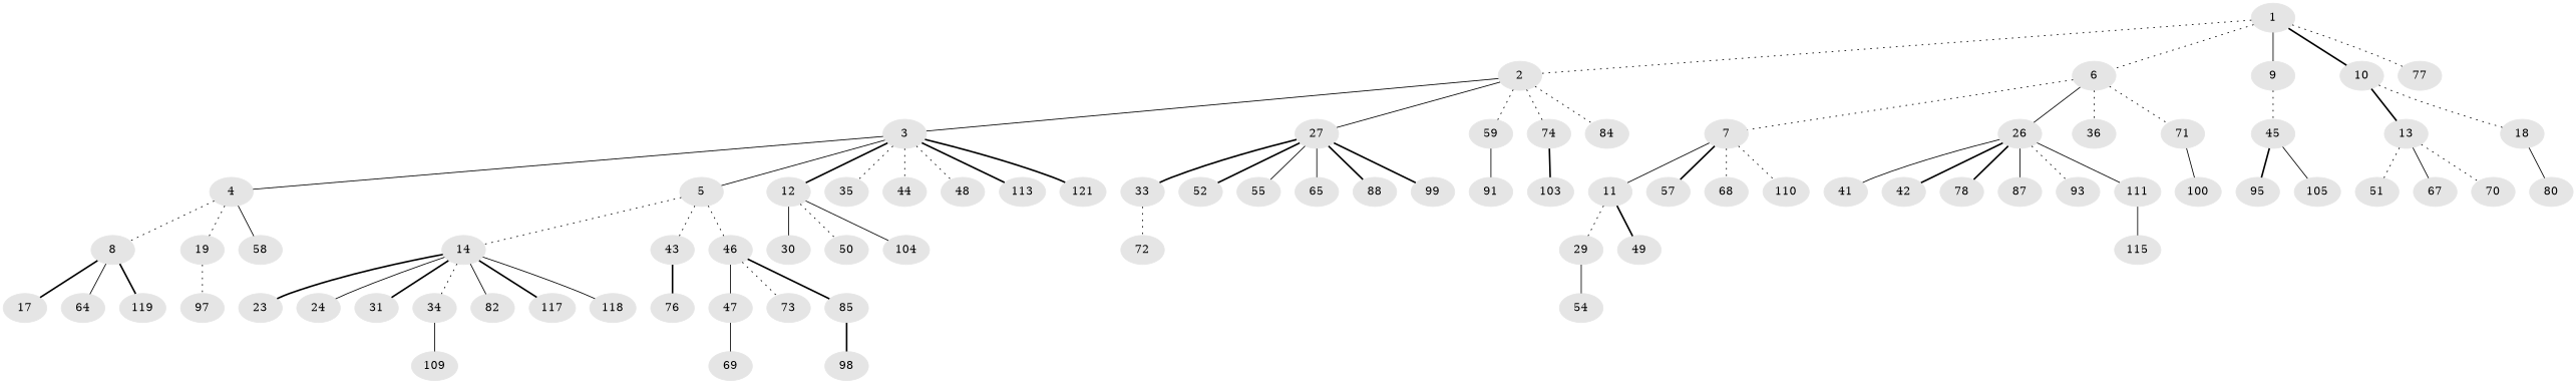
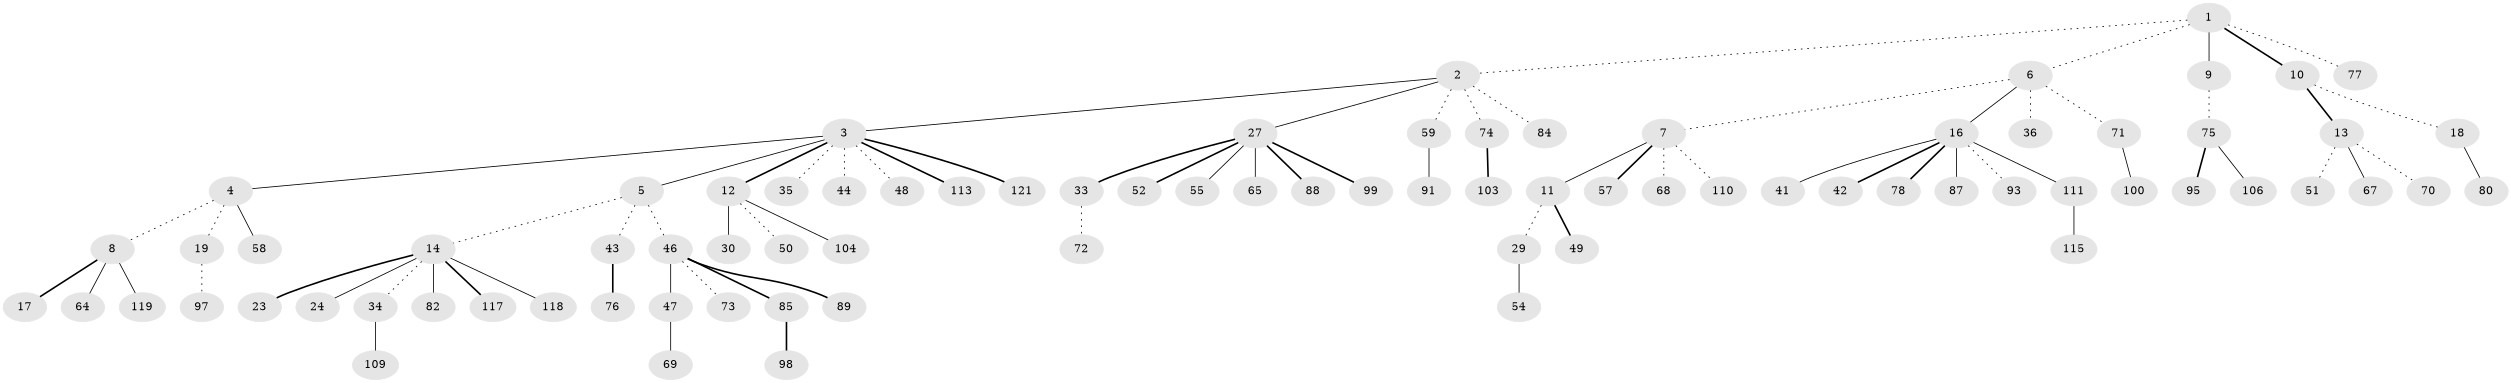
  graph {
    node [color=gray90 style=filled]
    edge [style=solid]
    2 [super="+32"]
    3 [super="+37"]
    27 [super="+102"]
    59 [super="+79"]
    74
    n6 [label=84]
    1
    6 [super="+20"]
    9 [super="+86"]
    10 [super="+94"]
    77 [super="+107"]
    7 [super="+21"]
-   16 [super="+40" label=26]
+   16 [super="+40"]
    36
    71
-   45 [super="+66"]
+   45 [super="+66" label=75]
    13 [super="+56"]
    18
    4 [super="+39"]
    5 [super="+15"]
    12 [super="+22"]
    35 [super="+60"]
    44 [super="+84"]
    48
    113
    121
    33 [super="+62"]
    52
    55
    65
    88
    99
    91
    103 [super="+108"]
    8 [super="+75"]
    19 [super="+28"]
    58 [super="+96"]
    14 [super="+26"]
    43 [super="+53"]
    46 [super="+61"]
    30
    50
    104
    17
    64 [super="+116"]
    119
    97
    23
    24 [super="+25"]
-   31
    34 [super="+38"]
    82
    117
    118
    76
    47
    73
    85 [super="+120"]
+   89
    11 [super="+123"]
    57
    68
    110
    41
    42
    78 [super="+90"]
    87 [super="+105"]
    93 [super="+101"]
    111 [super="+114"]
    100 [super="+122"]
    29 [super="+63"]
    49
    n73 [label=95]
-   106 [label=105]
+   106
    51
    67 [super="+112"]
    70
    80
    54
    109
    115
    72 [super="+81"]
    69 [super="+95"]
    98
    2 -- 3
    2 -- 27
    2 -- 59 [style=dotted]
    2 -- 74 [style=dotted]
    2 -- n6 [style=dotted]
    3 -- 4
    3 -- 5
    3 -- 12 [style=bold]
    3 -- 35 [style=dotted]
    3 -- 44 [style=dotted]
    3 -- 48 [style=dotted]
    3 -- 113 [style=bold]
    3 -- 121 [style=bold]
    27 -- 33 [style=bold]
    27 -- 52 [style=bold]
    27 -- 55
    27 -- 65
    27 -- 88 [style=bold]
    27 -- 99 [style=bold]
    59 -- 91
    74 -- 103 [style=bold]
    1 -- 2 [style=dotted]
    1 -- 6 [style=dotted]
    1 -- 9
    1 -- 10 [style=bold]
    1 -- 77 [style=dotted]
    6 -- 7 [style=dotted]
    6 -- 16
    6 -- 36 [style=dotted]
    6 -- 71 [style=dotted]
    9 -- 45 [style=dotted]
    10 -- 13 [style=bold]
    10 -- 18 [style=dotted]
    7 -- 11
    7 -- 57 [style=bold]
    7 -- 68 [style=dotted]
    7 -- 110 [style=dotted]
    16 -- 41
    16 -- 42 [style=bold]
    16 -- 78 [style=bold]
    16 -- 87
    16 -- 93 [style=dotted]
    16 -- 111
    71 -- 100
    45 -- n73 [style=bold]
    45 -- 106
    13 -- 51 [style=dotted]
    13 -- 67
    13 -- 70 [style=dotted]
    18 -- 80
    4 -- 8 [style=dotted]
    4 -- 19 [style=dotted]
    4 -- 58
    5 -- 14 [style=dotted]
    5 -- 43 [style=dotted]
    5 -- 46 [style=dotted]
    12 -- 30
    12 -- 50 [style=dotted]
    12 -- 104
    33 -- 72 [style=dotted]
    8 -- 17 [style=bold]
    8 -- 64
-   8 -- 119 [style=bold]
+   8 -- 119
    19 -- 97 [style=dotted]
    14 -- 23 [style=bold]
    14 -- 24
-   14 -- 31 [style=bold]
    14 -- 34 [style=dotted]
    14 -- 82
    14 -- 117 [style=bold]
    14 -- 118
    43 -- 76 [style=bold]
    46 -- 47
    46 -- 73 [style=dotted]
    46 -- 85 [style=bold]
+   46 -- 89 [style=bold]
    34 -- 109
    47 -- 69
    85 -- 98 [style=bold]
    11 -- 29 [style=dotted]
    11 -- 49 [style=bold]
    111 -- 115
    29 -- 54
  }
